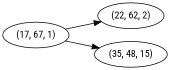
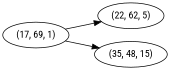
  digraph {
    fontname="Roboto Condensed"
    rankdir=LR
    node [fontname="Roboto Condensed"]
    edge [fontname="Roboto Condensed"]
-   "(17, 67, 1)"
-   "(22, 62, 5)" [label="(22, 62, 2)"]
+   "(17, 67, 1)" [label="(17, 69, 1)"]
+   "(22, 62, 5)"
    "(35, 48, 15)"
    "(17, 67, 1)" -> "(22, 62, 5)"
    "(17, 67, 1)" -> "(35, 48, 15)"
  }
